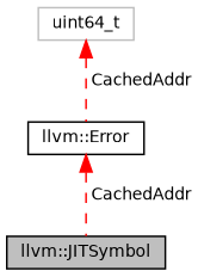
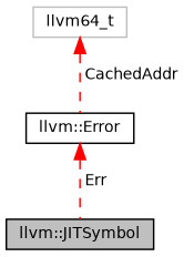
  digraph {
    node [color=black fontname=Helvetica fontsize=10 shape=record]
    edge [color=red dir=back fontname=Helvetica fontsize=10 labelfontname=Helvetica labelfontsize=10 style=dashed]
    n1 [fillcolor=grey75 fontcolor=black height=0.2 label="llvm::JITSymbol" style=filled width=0.4]
-   n2 [color=grey75 height=0.2 label=uint64_t width=0.4]
+   n2 [color=grey75 height=0.2 label=llvm64_t width=0.4]
    n3 [height=0.2 label="llvm::Error" width=0.4]
    n2 -> n3 [label=" CachedAddr"]
-   n3 -> n1 [label=" CachedAddr"]
+   n3 -> n1 [label=" Err"]
  }
